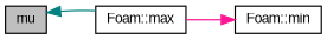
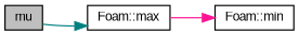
  digraph {
    fontname="Liberation Sans"
    rankdir=LR
    node [color=black fontname="Liberation Sans" fontsize=10 shape=record]
    edge [fontname="Liberation Sans" fontsize=10 labelfontname=Helvetica labelfontsize=10 style=solid]
    n1 [fillcolor=grey75 fontcolor=black height=0.2 label=mu style=filled width=0.4]
    n2 [height=0.2 label="Foam::max" width=0.4]
    n3 [height=0.2 label="Foam::min" width=0.4]
-   n2 -> n1 [color=teal]
+   n1 -> n2 [color=teal]
    n2 -> n3 [color=deeppink]
  }
